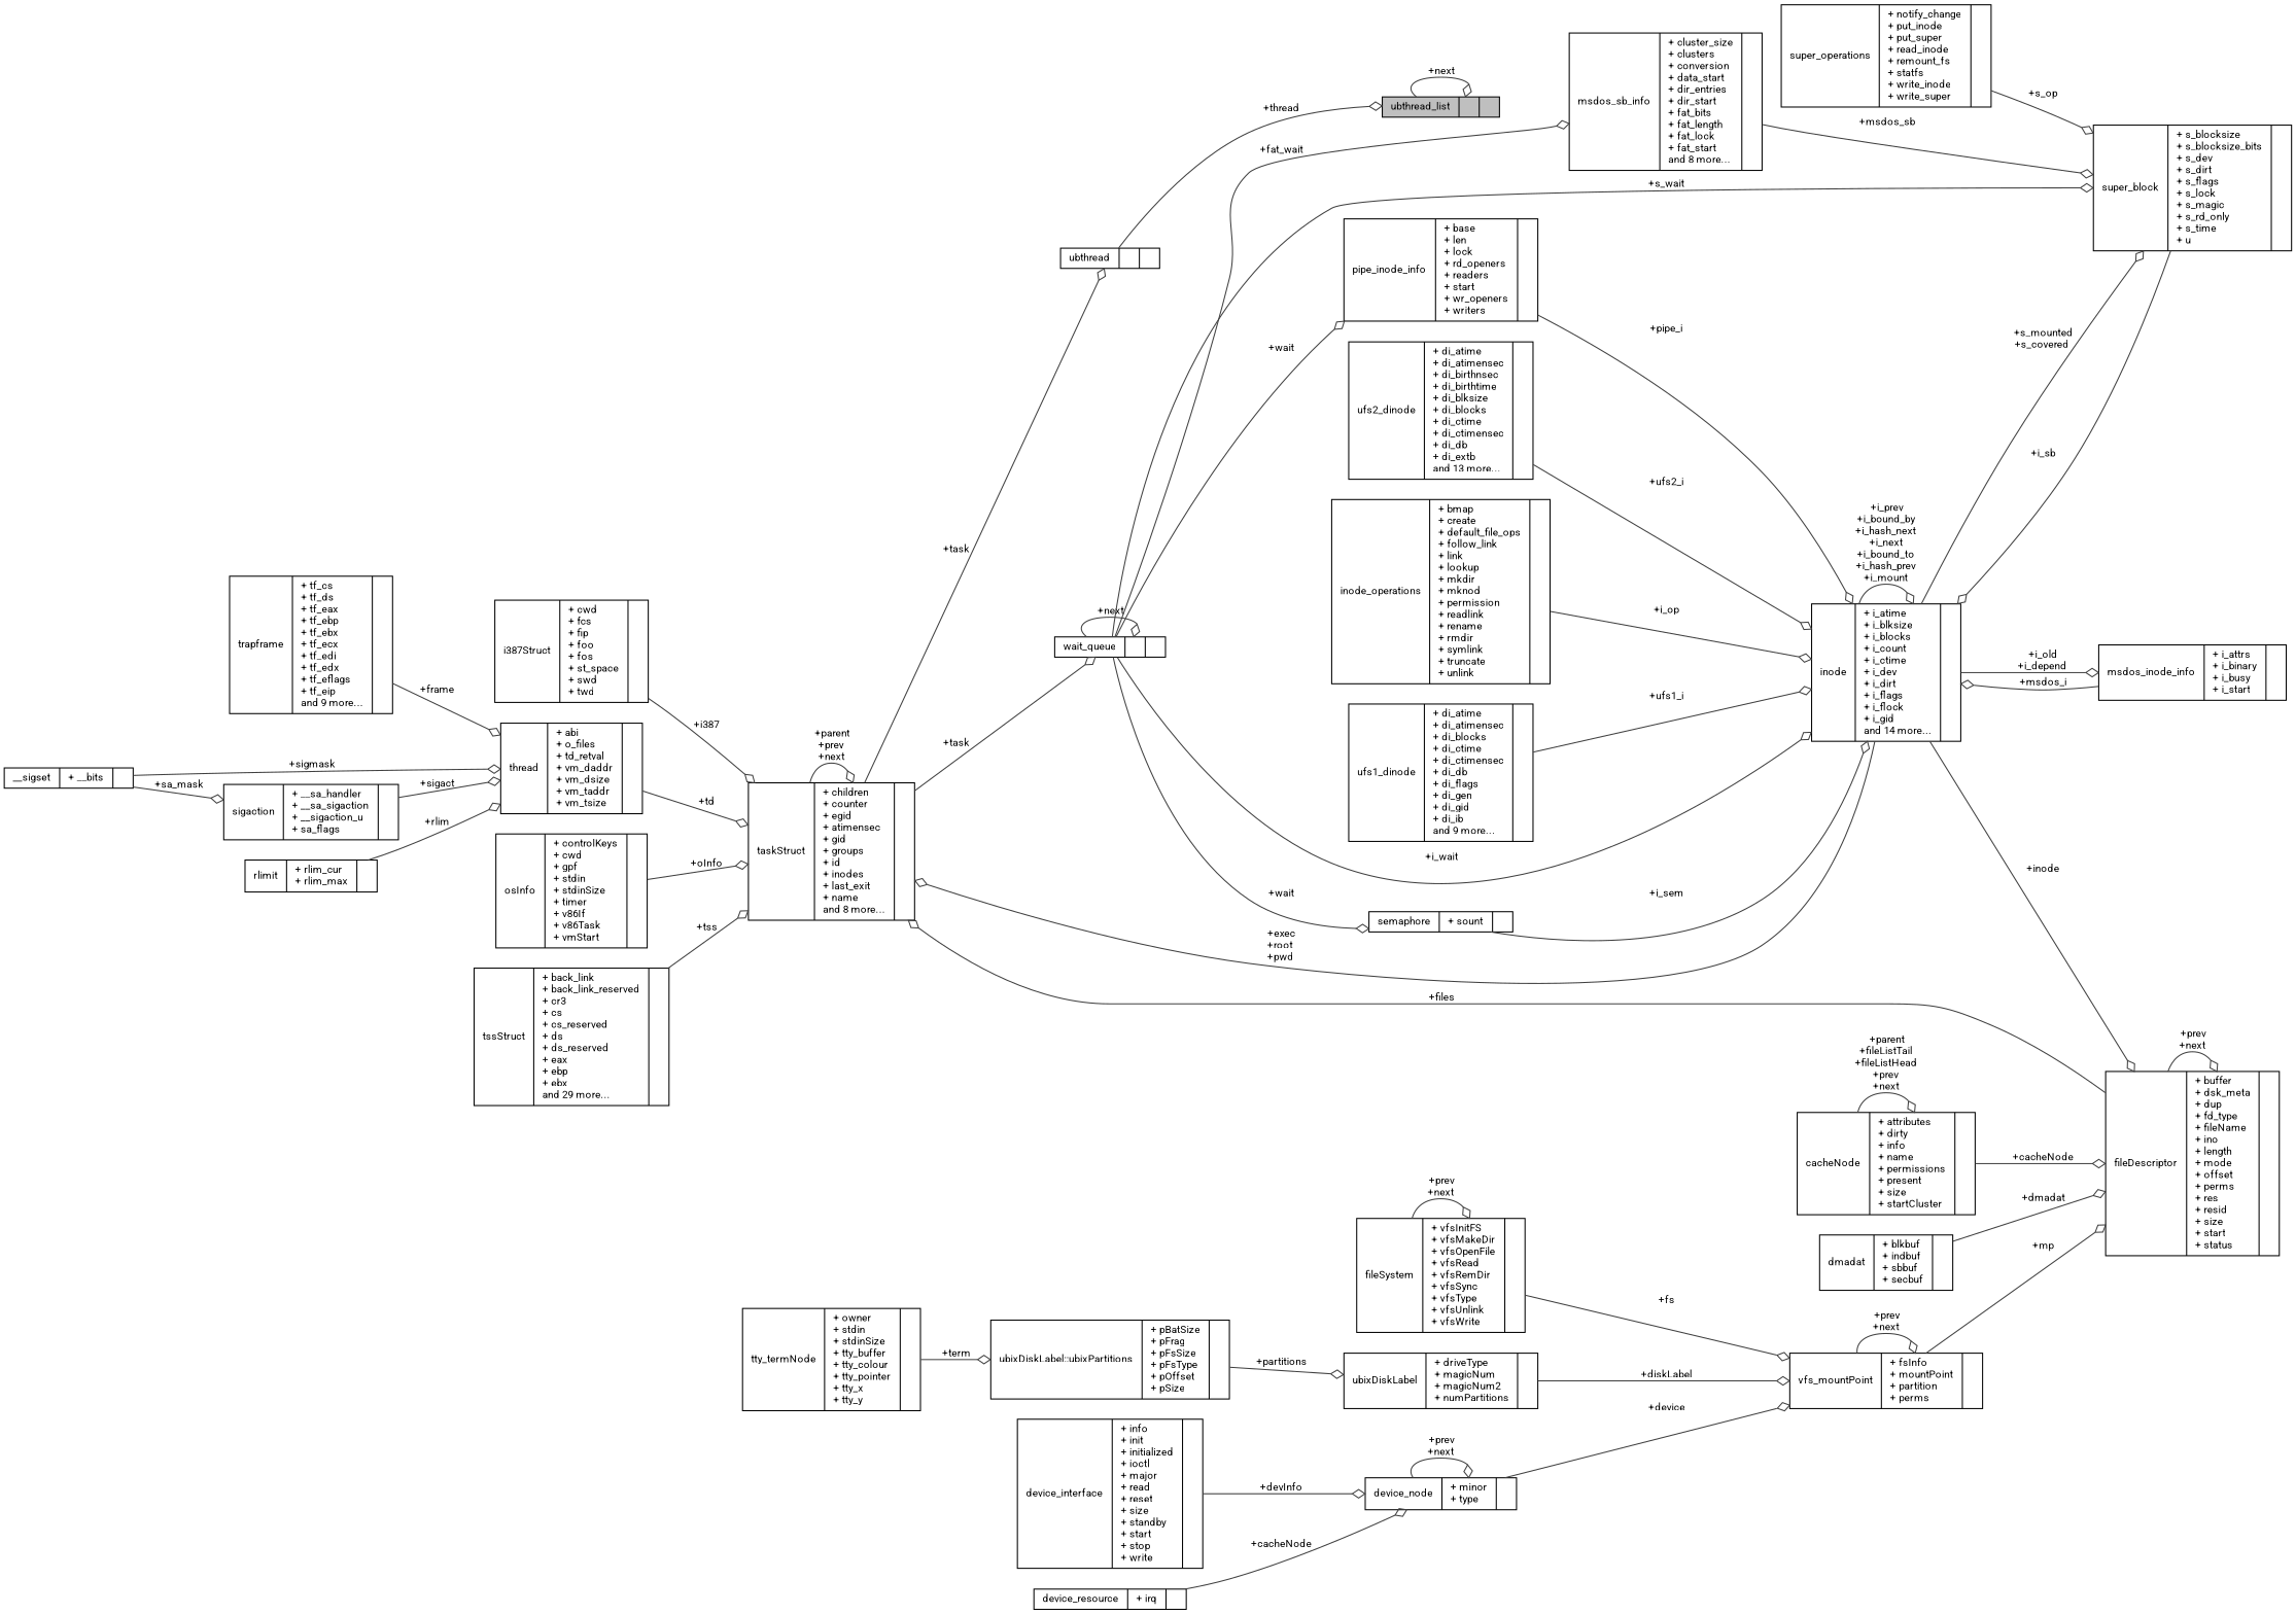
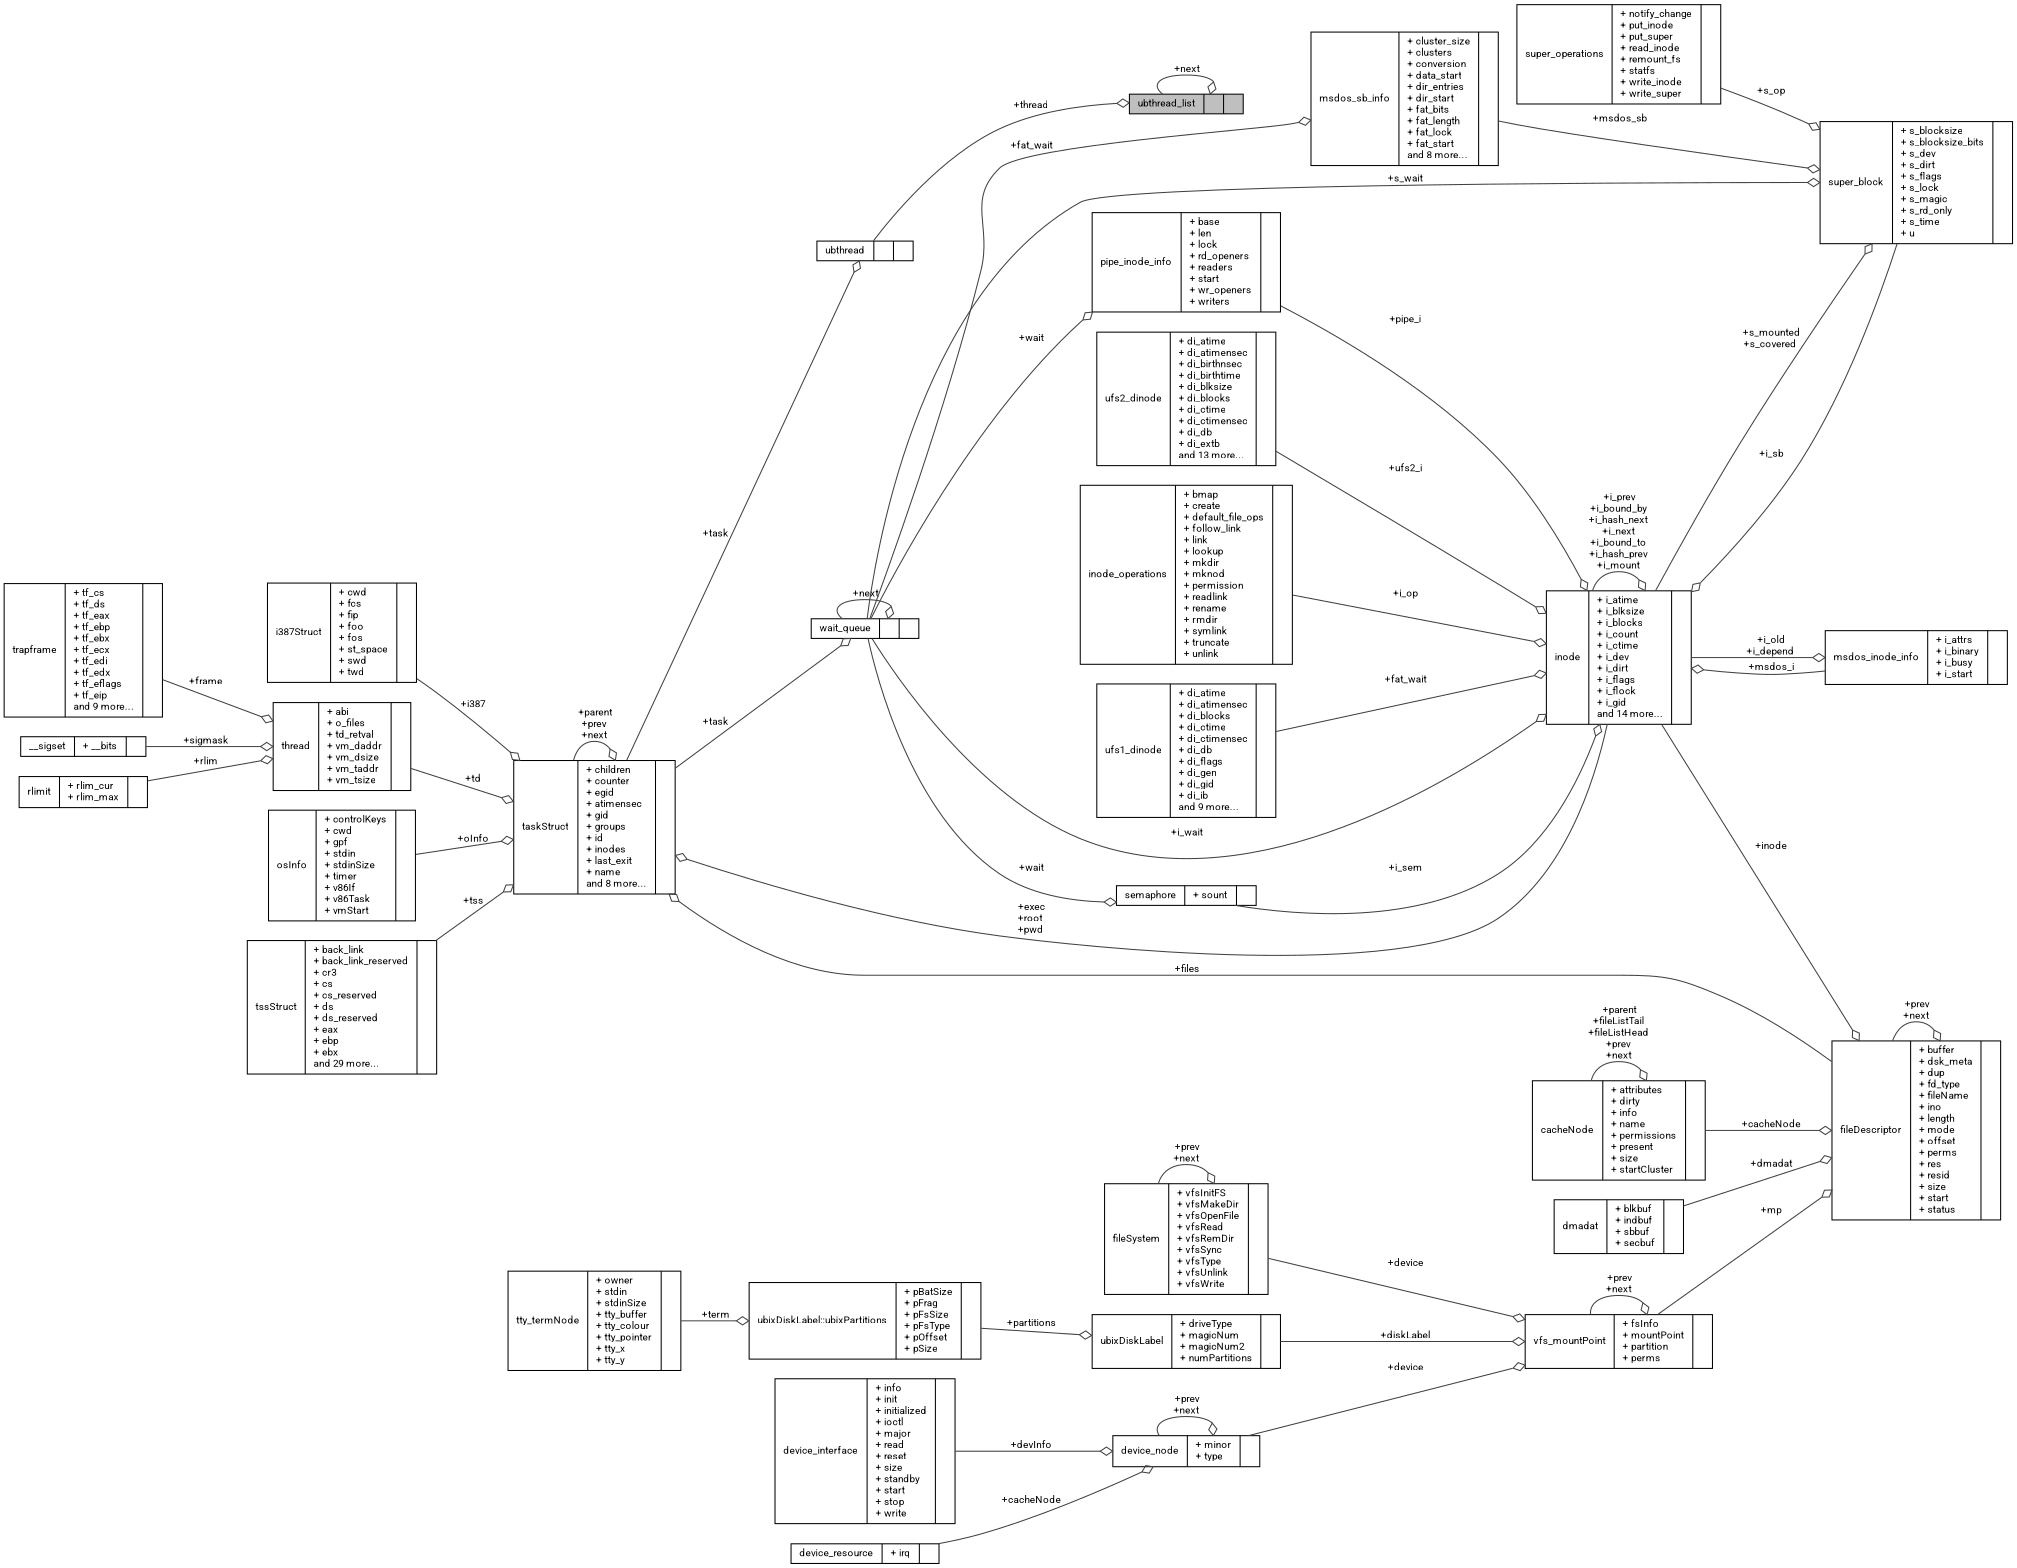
  digraph {
    fontname=Roboto
    rankdir=LR
    node [color=black fillcolor=white fontname=Roboto fontsize=10 shape=record style=filled]
    edge [arrowhead=odiamond color=grey25 fontname=Roboto fontsize=10 labelfontname=Helvetica labelfontsize=10 style=solid]
    n1 [fillcolor=grey75 fontcolor=black height=0.2 label="{ubthread_list\n||}" width=0.4]
    n2 [height=0.2 label="{ubthread\n||}" width=0.4]
    n3 [height=0.2 label="{taskStruct\n|+ children\l+ counter\l+ egid\l+ atimensec\l+ gid\l+ groups\l+ id\l+ inodes\l+ last_exit\l+ name\land 8 more...\l|}" width=0.4]
    n4 [height=0.2 label="{wait_queue\n||}" width=0.4]
    n5 [height=0.2 label="{inode\n|+ i_atime\l+ i_blksize\l+ i_blocks\l+ i_count\l+ i_ctime\l+ i_dev\l+ i_dirt\l+ i_flags\l+ i_flock\l+ i_gid\land 14 more...\l|}" width=0.4]
    n6 [height=0.2 label="{super_block\n|+ s_blocksize\l+ s_blocksize_bits\l+ s_dev\l+ s_dirt\l+ s_flags\l+ s_lock\l+ s_magic\l+ s_rd_only\l+ s_time\l+ u\l|}" width=0.4]
    n7 [height=0.2 label="{msdos_sb_info\n|+ cluster_size\l+ clusters\l+ conversion\l+ data_start\l+ dir_entries\l+ dir_start\l+ fat_bits\l+ fat_length\l+ fat_lock\l+ fat_start\land 8 more...\l|}" width=0.4]
    n8 [height=0.2 label="{semaphore\n|+ sount\l|}" width=0.4]
    n9 [height=0.2 label="{pipe_inode_info\n|+ base\l+ len\l+ lock\l+ rd_openers\l+ readers\l+ start\l+ wr_openers\l+ writers\l|}" width=0.4]
    n10 [height=0.2 label="{msdos_inode_info\n|+ i_attrs\l+ i_binary\l+ i_busy\l+ i_start\l|}" width=0.4]
    n11 [height=0.2 label="{fileDescriptor\n|+ buffer\l+ dsk_meta\l+ dup\l+ fd_type\l+ fileName\l+ ino\l+ length\l+ mode\l+ offset\l+ perms\l+ res\l+ resid\l+ size\l+ start\l+ status\l|}" width=0.4]
    n12 [height=0.2 label="{super_operations\n|+ notify_change\l+ put_inode\l+ put_super\l+ read_inode\l+ remount_fs\l+ statfs\l+ write_inode\l+ write_super\l|}" width=0.4]
    n13 [height=0.2 label="{ufs2_dinode\n|+ di_atime\l+ di_atimensec\l+ di_birthnsec\l+ di_birthtime\l+ di_blksize\l+ di_blocks\l+ di_ctime\l+ di_ctimensec\l+ di_db\l+ di_extb\land 13 more...\l|}" width=0.4]
    n14 [height=0.2 label="{inode_operations\n|+ bmap\l+ create\l+ default_file_ops\l+ follow_link\l+ link\l+ lookup\l+ mkdir\l+ mknod\l+ permission\l+ readlink\l+ rename\l+ rmdir\l+ symlink\l+ truncate\l+ unlink\l|}" width=0.4]
    n15 [height=0.2 label="{ufs1_dinode\n|+ di_atime\l+ di_atimensec\l+ di_blocks\l+ di_ctime\l+ di_ctimensec\l+ di_db\l+ di_flags\l+ di_gen\l+ di_gid\l+ di_ib\land 9 more...\l|}" width=0.4]
    n16 [height=0.2 label="{i387Struct\n|+ cwd\l+ fcs\l+ fip\l+ foo\l+ fos\l+ st_space\l+ swd\l+ twd\l|}" width=0.4]
    n17 [height=0.2 label="{thread\n|+ abi\l+ o_files\l+ td_retval\l+ vm_daddr\l+ vm_dsize\l+ vm_taddr\l+ vm_tsize\l|}" width=0.4]
    n18 [height=0.2 label="{trapframe\n|+ tf_cs\l+ tf_ds\l+ tf_eax\l+ tf_ebp\l+ tf_ebx\l+ tf_ecx\l+ tf_edi\l+ tf_edx\l+ tf_eflags\l+ tf_eip\land 9 more...\l|}" width=0.4]
    n19 [height=0.2 label="{__sigset\n|+ __bits\l|}" width=0.4]
-   n20 [height=0.2 label="{sigaction\n|+ __sa_handler\l+ __sa_sigaction\l+ __sigaction_u\l+ sa_flags\l|}" width=0.4]
    n21 [height=0.2 label="{rlimit\n|+ rlim_cur\l+ rlim_max\l|}" width=0.4]
    n22 [height=0.2 label="{cacheNode\n|+ attributes\l+ dirty\l+ info\l+ name\l+ permissions\l+ present\l+ size\l+ startCluster\l|}" width=0.4]
    n23 [height=0.2 label="{dmadat\n|+ blkbuf\l+ indbuf\l+ sbbuf\l+ secbuf\l|}" width=0.4]
    n24 [height=0.2 label="{vfs_mountPoint\n|+ fsInfo\l+ mountPoint\l+ partition\l+ perms\l|}" width=0.4]
    n25 [height=0.2 label="{ubixDiskLabel\n|+ driveType\l+ magicNum\l+ magicNum2\l+ numPartitions\l|}" width=0.4]
    n26 [height=0.2 label="{ubixDiskLabel::ubixPartitions\n|+ pBatSize\l+ pFrag\l+ pFsSize\l+ pFsType\l+ pOffset\l+ pSize\l|}" width=0.4]
    n27 [height=0.2 label="{device_node\n|+ minor\l+ type\l|}" width=0.4]
    n28 [height=0.2 label="{device_resource\n|+ irq\l|}" width=0.4]
    n29 [height=0.2 label="{device_interface\n|+ info\l+ init\l+ initialized\l+ ioctl\l+ major\l+ read\l+ reset\l+ size\l+ standby\l+ start\l+ stop\l+ write\l|}" width=0.4]
    n30 [height=0.2 label="{fileSystem\n|+ vfsInitFS\l+ vfsMakeDir\l+ vfsOpenFile\l+ vfsRead\l+ vfsRemDir\l+ vfsSync\l+ vfsType\l+ vfsUnlink\l+ vfsWrite\l|}" width=0.4]
    n31 [height=0.2 label="{tty_termNode\n|+ owner\l+ stdin\l+ stdinSize\l+ tty_buffer\l+ tty_colour\l+ tty_pointer\l+ tty_x\l+ tty_y\l|}" width=0.4]
    n32 [height=0.2 label="{osInfo\n|+ controlKeys\l+ cwd\l+ gpf\l+ stdin\l+ stdinSize\l+ timer\l+ v86If\l+ v86Task\l+ vmStart\l|}" width=0.4]
    n33 [height=0.2 label="{tssStruct\n|+ back_link\l+ back_link_reserved\l+ cr3\l+ cs\l+ cs_reserved\l+ ds\l+ ds_reserved\l+ eax\l+ ebp\l+ ebx\land 29 more...\l|}" width=0.4]
    n1 -> n1 [label=" +next"]
    n2 -> n1 [label=" +thread"]
    n3 -> n2 [label=" +task"]
    n3 -> n3 [label=" +parent\n+prev\n+next"]
    n3 -> n4 [label=" +task"]
    n4 -> n4 [label=" +next"]
    n4 -> n5 [label=" +i_wait"]
    n4 -> n6 [label=" +s_wait"]
    n4 -> n7 [label=" +fat_wait"]
    n4 -> n8 [label=" +wait"]
    n4 -> n9 [label=" +wait"]
    n5 -> n3 [label=" +exec\n+root\n+pwd"]
    n5 -> n5 [label=" +i_prev\n+i_bound_by\n+i_hash_next\n+i_next\n+i_bound_to\n+i_hash_prev\n+i_mount"]
    n5 -> n6 [label=" +s_mounted\n+s_covered"]
    n5 -> n10 [label=" +i_old\n+i_depend"]
    n5 -> n11 [label=" +inode"]
    n6 -> n5 [label=" +i_sb"]
    n7 -> n6 [label=" +msdos_sb"]
    n8 -> n5 [label=" +i_sem"]
    n9 -> n5 [label=" +pipe_i"]
    n10 -> n5 [label=" +msdos_i"]
    n11 -> n3 [label=" +files"]
    n11 -> n11 [label=" +prev\n+next"]
    n12 -> n6 [label=" +s_op"]
    n13 -> n5 [label=" +ufs2_i"]
    n14 -> n5 [label=" +i_op"]
-   n15 -> n5 [label=" +ufs1_i"]
+   n15 -> n5 [label=" +fat_wait"]
    n16 -> n3 [label=" +i387"]
    n17 -> n3 [label=" +td"]
    n18 -> n17 [label=" +frame"]
    n19 -> n17 [label=" +sigmask"]
-   n19 -> n20 [label=" +sa_mask"]
-   n20 -> n17 [label=" +sigact"]
    n21 -> n17 [label=" +rlim"]
    n22 -> n11 [label=" +cacheNode"]
    n22 -> n22 [label=" +parent\n+fileListTail\n+fileListHead\n+prev\n+next"]
    n23 -> n11 [label=" +dmadat"]
    n24 -> n11 [label=" +mp"]
    n24 -> n24 [label=" +prev\n+next"]
    n25 -> n24 [label=" +diskLabel"]
    n26 -> n25 [label=" +partitions"]
    n27 -> n24 [label=" +device"]
    n27 -> n27 [label=" +prev\n+next"]
    n28 -> n27 [label=" +cacheNode"]
    n29 -> n27 [label=" +devInfo"]
-   n30 -> n24 [label=" +fs"]
+   n30 -> n24 [label=" +device"]
    n30 -> n30 [label=" +prev\n+next"]
    n31 -> n26 [label=" +term"]
    n32 -> n3 [label=" +oInfo"]
    n33 -> n3 [label=" +tss"]
  }
